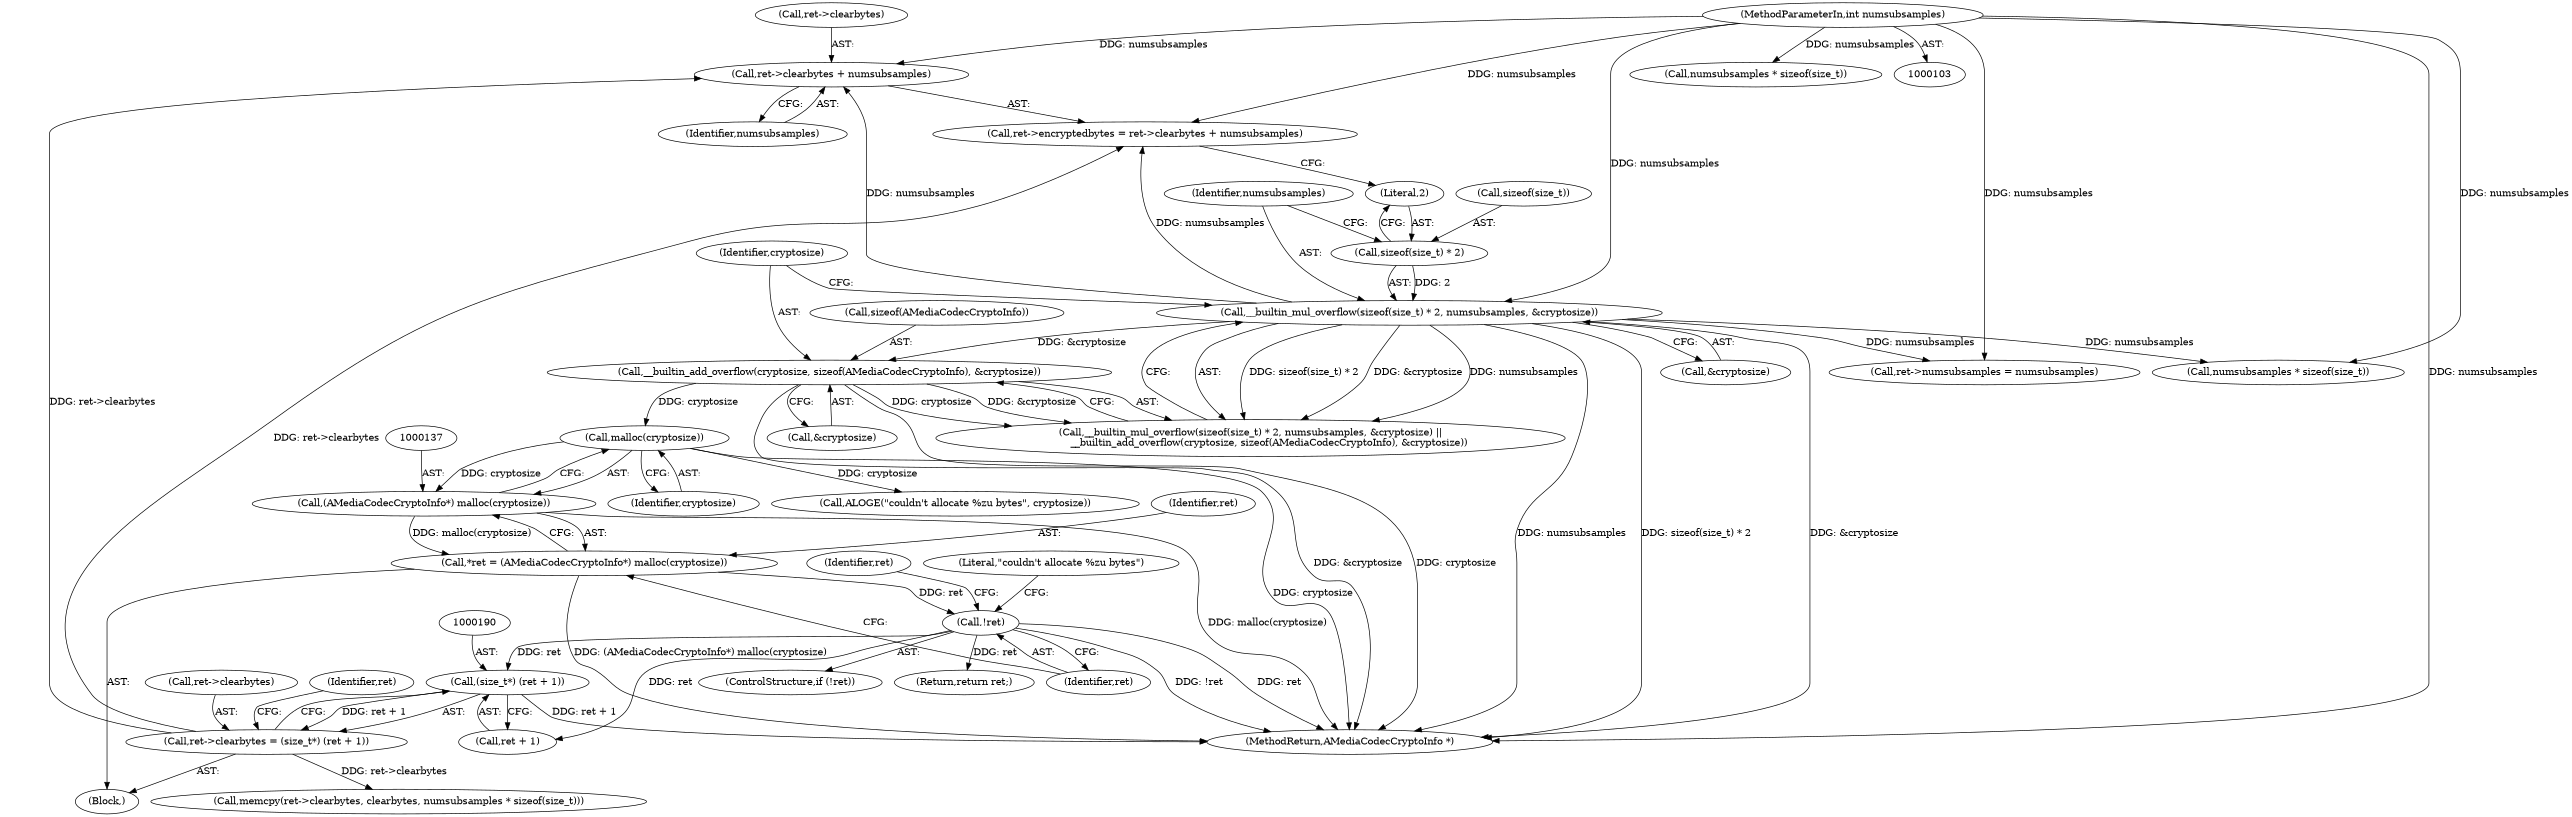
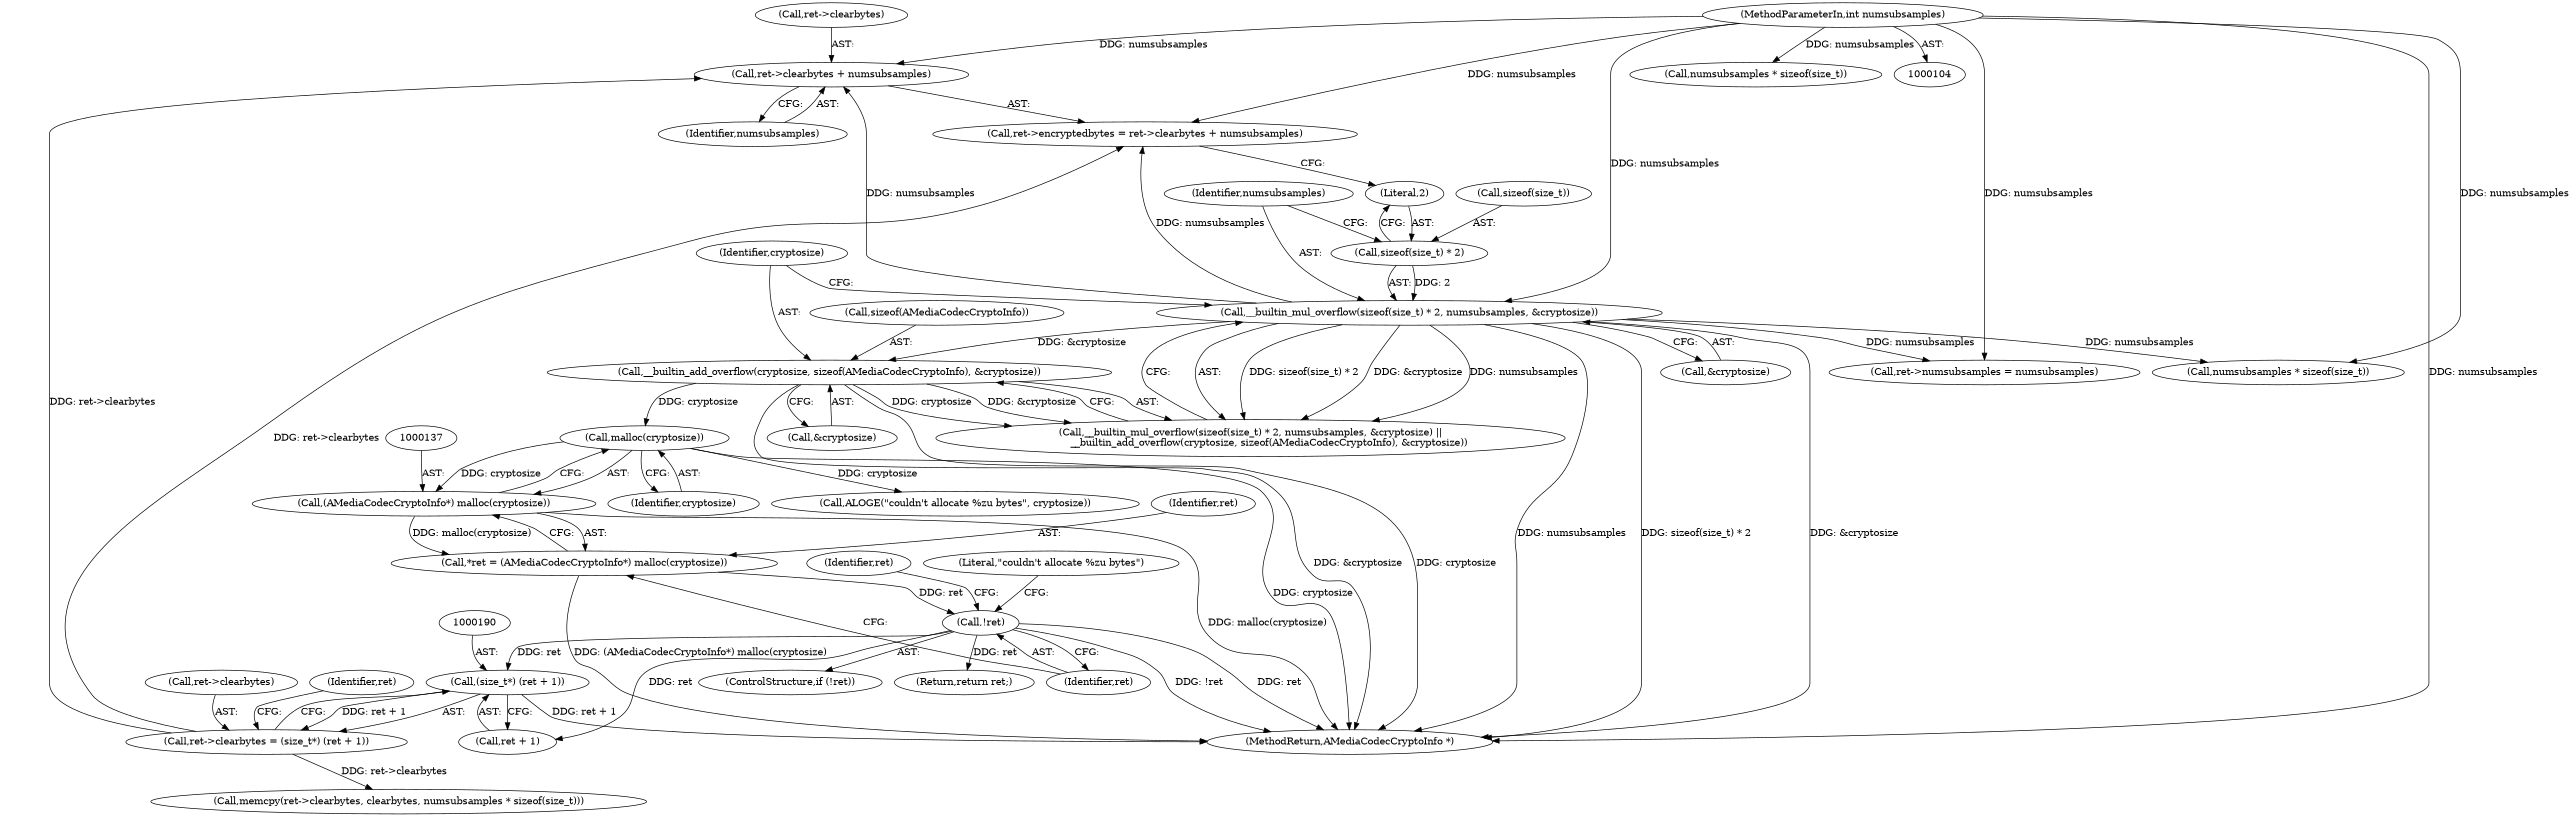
  digraph {
    n1 [label="(Call,ret->clearbytes + numsubsamples)"]
    n2 [label="(Identifier,numsubsamples)"]
    n3 [label="(Call,ret->encryptedbytes = ret->clearbytes + numsubsamples)"]
    n4 [label="(Literal,2)"]
    n5 [label="(Call,ret->clearbytes = (size_t*) (ret + 1))"]
    n6 [label="(Call,(size_t*) (ret + 1))"]
-   n7 [label="(Block,)"]
    n8 [label="(Call,memcpy(ret->clearbytes, clearbytes, numsubsamples * sizeof(size_t)))"]
    n9 [label="(MethodReturn,AMediaCodecCryptoInfo *)"]
    n10 [label="(Call,ret + 1)"]
    n11 [label="(Call,!ret)"]
    n12 [label="(Identifier,ret)"]
    n13 [label="(ControlStructure,if (!ret))"]
    n14 [label="(Return,return ret;)"]
    n15 [label="(Call,*ret = (AMediaCodecCryptoInfo*) malloc(cryptosize))"]
    n16 [label="(Call,(AMediaCodecCryptoInfo*) malloc(cryptosize))"]
    n17 [label="(Call,malloc(cryptosize))"]
    n18 [label="(Identifier,cryptosize)"]
    n19 [label="(Call,ALOGE(\"couldn't allocate %zu bytes\", cryptosize))"]
    n20 [label="(Call,__builtin_add_overflow(cryptosize, sizeof(AMediaCodecCryptoInfo), &cryptosize))"]
    n21 [label="(Call,__builtin_mul_overflow(sizeof(size_t) * 2, numsubsamples, &cryptosize) ||\n            __builtin_add_overflow(cryptosize, sizeof(AMediaCodecCryptoInfo), &cryptosize))"]
    n22 [label="(Call,&cryptosize)"]
    n23 [label="(Call,__builtin_mul_overflow(sizeof(size_t) * 2, numsubsamples, &cryptosize))"]
    n24 [label="(Call,ret->numsubsamples = numsubsamples)"]
    n25 [label="(Call,&cryptosize)"]
    n26 [label="(Call,numsubsamples * sizeof(size_t))"]
    n27 [label="(Call,sizeof(size_t) * 2)"]
    n28 [label="(MethodParameterIn,int numsubsamples)"]
    n29 [label="(Call,numsubsamples * sizeof(size_t))"]
-   1000103
+   1000103 [label=1000104]
    n31 [label="(Identifier,numsubsamples)"]
    n32 [label="(Identifier,cryptosize)"]
    n33 [label="(Call,ret->clearbytes)"]
    n34 [label="(Identifier,ret)"]
    n35 [label="(Identifier,ret)"]
    n36 [label="(Literal,\"couldn't allocate %zu bytes\")"]
    n37 [label="(Identifier,ret)"]
    n38 [label="(Call,ret->clearbytes)"]
    n39 [label="(Call,sizeof(size_t))"]
    n40 [label="(Call,sizeof(AMediaCodecCryptoInfo))"]
    1000190
    1000137
    n1 -> n2 [label="CFG: "]
    n1 -> n3 [label="AST: "]
    n2 -> n1 [label="AST: "]
    n3 -> n4 [label="CFG: "]
    n4 -> n27 [label="AST: "]
    n5 -> n1 [label="DDG: ret->clearbytes"]
    n5 -> n3 [label="DDG: ret->clearbytes"]
    n5 -> n6 [label="CFG: "]
-   n5 -> n7 [label="AST: "]
    n5 -> n8 [label="DDG: ret->clearbytes"]
    n6 -> n5 [label="AST: "]
    n6 -> n5 [label="DDG: ret + 1"]
    n6 -> n9 [label="DDG: ret + 1"]
    n6 -> n10 [label="CFG: "]
    n10 -> n6 [label="AST: "]
    n11 -> n6 [label="DDG: ret"]
    n11 -> n9 [label="DDG: ret"]
    n11 -> n9 [label="DDG: !ret"]
    n11 -> n10 [label="DDG: ret"]
    n11 -> n12 [label="CFG: "]
    n11 -> n13 [label="AST: "]
    n11 -> n14 [label="DDG: ret"]
    n12 -> n11 [label="AST: "]
    n12 -> n15 [label="CFG: "]
-   n15 -> n7 [label="AST: "]
    n15 -> n9 [label="DDG: (AMediaCodecCryptoInfo*) malloc(cryptosize)"]
    n15 -> n11 [label="DDG: ret"]
    n15 -> n16 [label="CFG: "]
    n16 -> n9 [label="DDG: malloc(cryptosize)"]
    n16 -> n15 [label="AST: "]
    n16 -> n15 [label="DDG: malloc(cryptosize)"]
    n16 -> n17 [label="CFG: "]
    n17 -> n9 [label="DDG: cryptosize"]
    n17 -> n16 [label="AST: "]
    n17 -> n16 [label="DDG: cryptosize"]
    n17 -> n18 [label="CFG: "]
    n17 -> n19 [label="DDG: cryptosize"]
    n18 -> n17 [label="AST: "]
    n20 -> n9 [label="DDG: &cryptosize"]
    n20 -> n9 [label="DDG: cryptosize"]
    n20 -> n17 [label="DDG: cryptosize"]
    n20 -> n21 [label="AST: "]
    n20 -> n21 [label="DDG: cryptosize"]
    n20 -> n21 [label="DDG: &cryptosize"]
    n20 -> n22 [label="CFG: "]
    n21 -> n20 [label="CFG: "]
    n21 -> n23 [label="CFG: "]
    n22 -> n20 [label="AST: "]
    n23 -> n1 [label="DDG: numsubsamples"]
    n23 -> n3 [label="DDG: numsubsamples"]
    n23 -> n9 [label="DDG: numsubsamples"]
    n23 -> n9 [label="DDG: sizeof(size_t) * 2"]
    n23 -> n9 [label="DDG: &cryptosize"]
    n23 -> n20 [label="DDG: &cryptosize"]
    n23 -> n21 [label="AST: "]
    n23 -> n21 [label="DDG: sizeof(size_t) * 2"]
    n23 -> n21 [label="DDG: numsubsamples"]
    n23 -> n21 [label="DDG: &cryptosize"]
    n23 -> n24 [label="DDG: numsubsamples"]
    n23 -> n25 [label="CFG: "]
    n23 -> n26 [label="DDG: numsubsamples"]
    n25 -> n23 [label="AST: "]
    n27 -> n4 [label="CFG: "]
    n27 -> n23 [label="AST: "]
    n27 -> n23 [label="DDG: 2"]
    n28 -> n1 [label="DDG: numsubsamples"]
    n28 -> n3 [label="DDG: numsubsamples"]
    n28 -> n9 [label="DDG: numsubsamples"]
    n28 -> n23 [label="DDG: numsubsamples"]
    n28 -> n24 [label="DDG: numsubsamples"]
    n28 -> n26 [label="DDG: numsubsamples"]
    n28 -> n29 [label="DDG: numsubsamples"]
    n28 -> 1000103 [label="AST: "]
    n31 -> n23 [label="AST: "]
    n31 -> n27 [label="CFG: "]
    n32 -> n20 [label="AST: "]
    n32 -> n23 [label="CFG: "]
    n33 -> n5 [label="AST: "]
    n34 -> n15 [label="AST: "]
    n35 -> n11 [label="CFG: "]
    n36 -> n11 [label="CFG: "]
    n37 -> n5 [label="CFG: "]
    n38 -> n1 [label="AST: "]
    n39 -> n27 [label="AST: "]
    n40 -> n20 [label="AST: "]
    1000190 -> n6 [label="AST: "]
    1000137 -> n16 [label="AST: "]
  }
